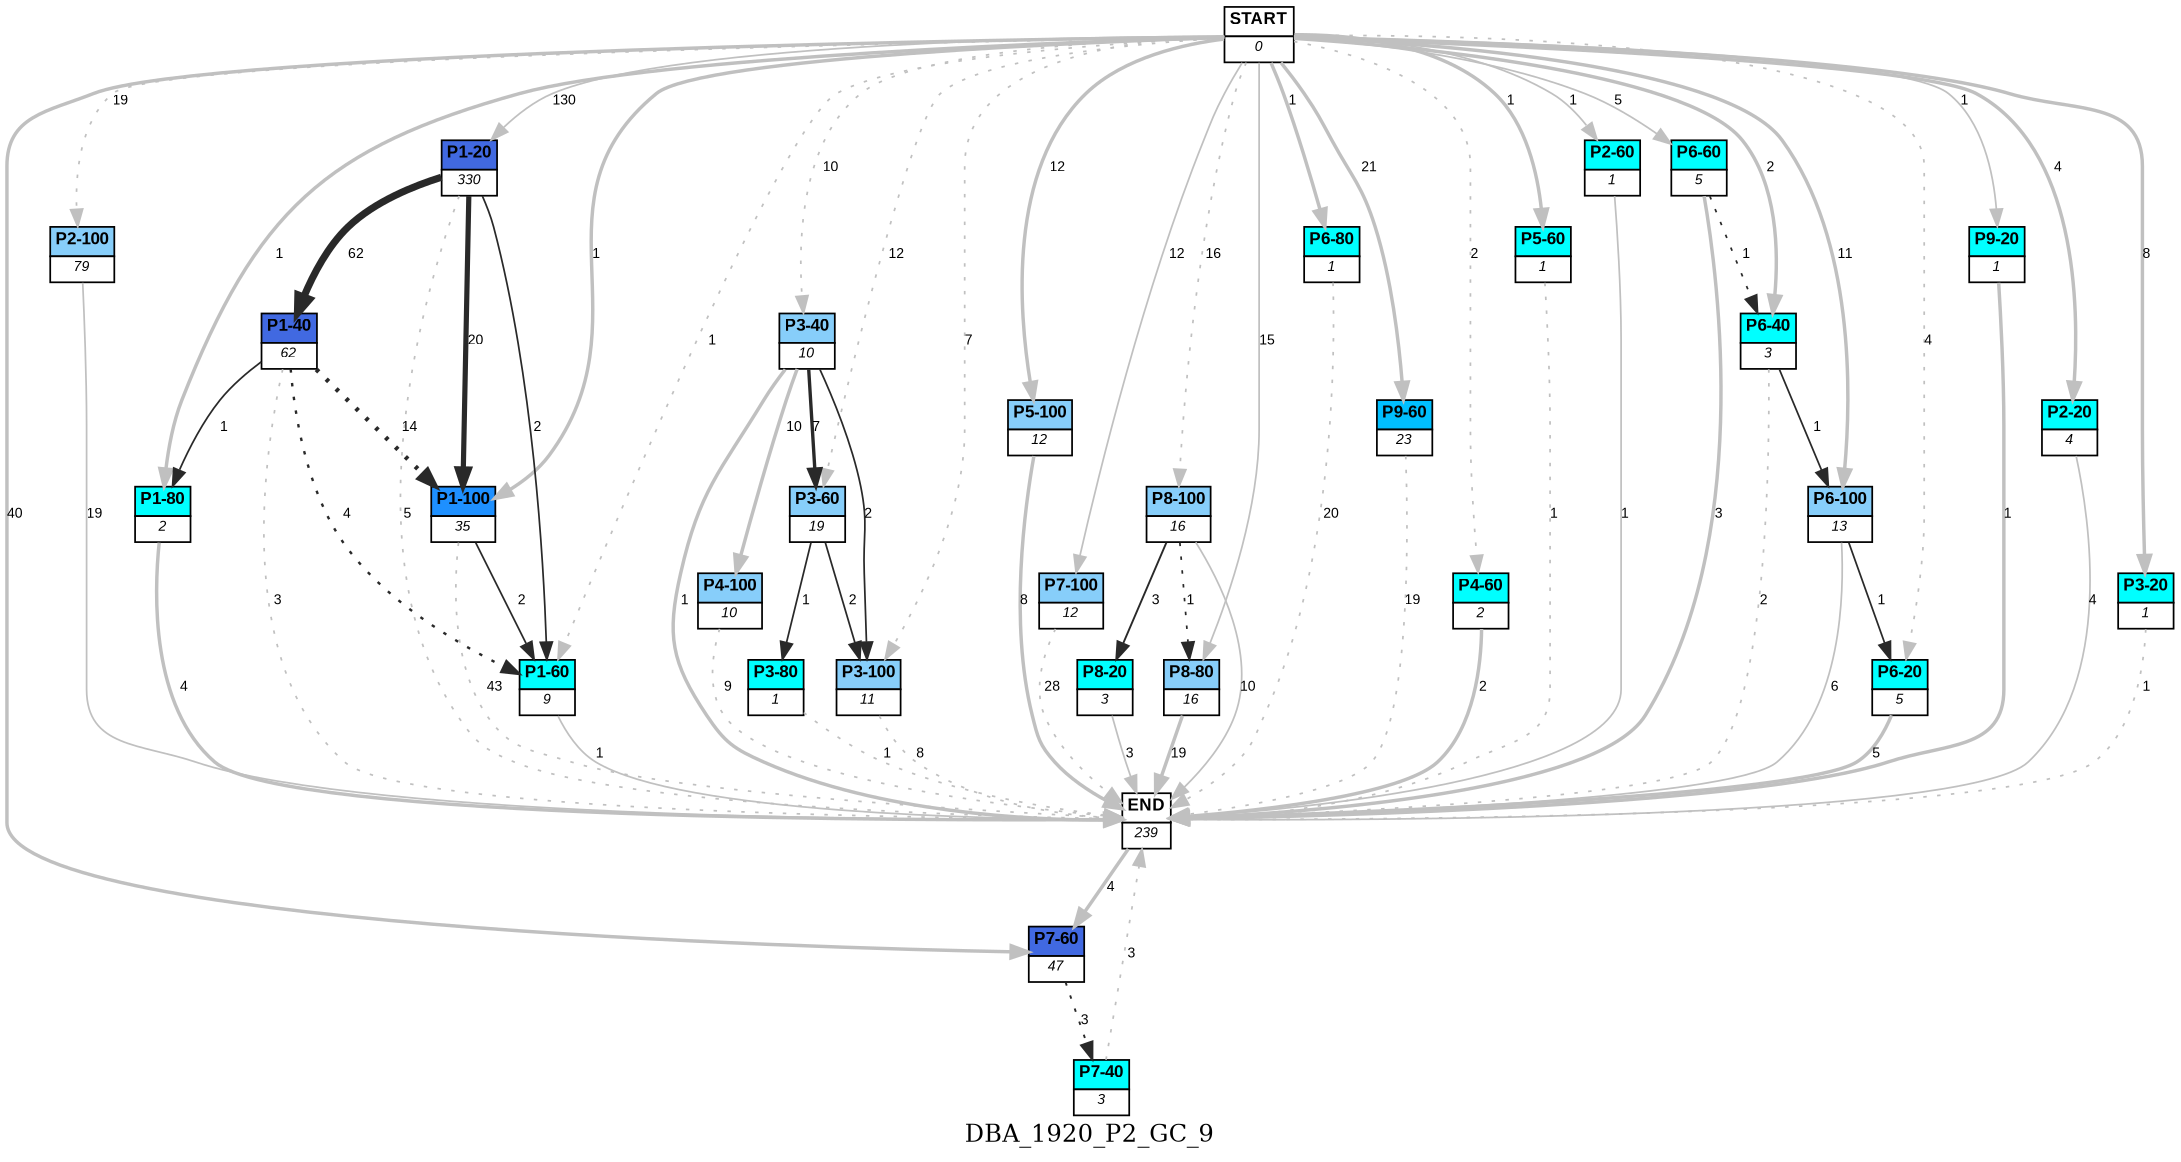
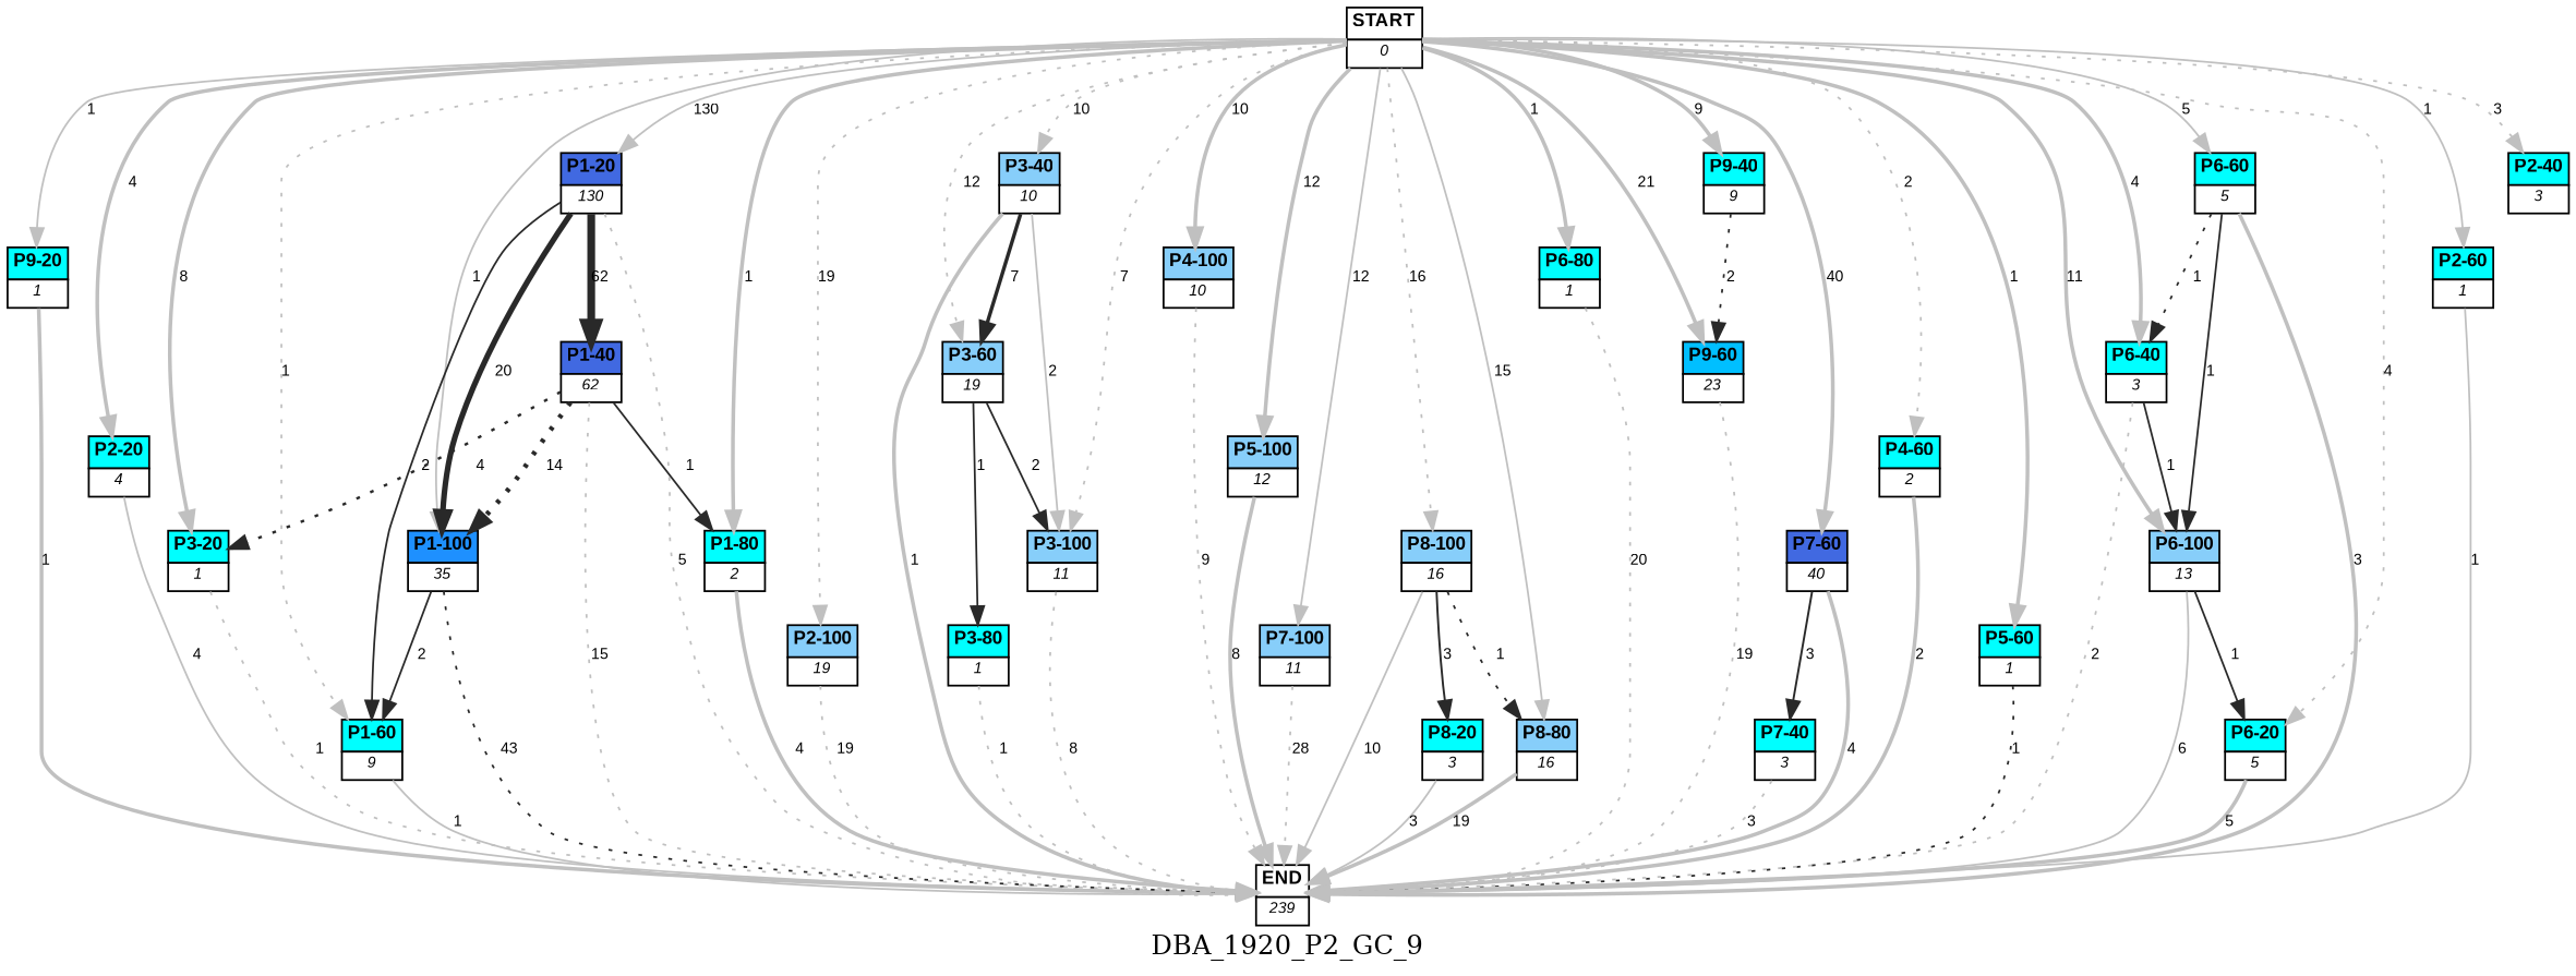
  digraph {
    label=DBA_1920_P2_GC_9
    node [shape=plain]
    edge [color=grey fontname=Arial fontsize=8 labelfloat=false style=bold]
    n1 [label=<<table border="0" cellborder="1" cellspacing="0"><tr><td bgcolor="white"><FONT face="Arial" POINT-SIZE="10"><b>START</b></FONT></td></tr><tr><td bgcolor="white"><FONT face="Arial" POINT-SIZE="8"><i>0</i></FONT></td></tr></table>>]
-   n2 [label=<<table border="0" cellborder="1" cellspacing="0"><tr><td bgcolor="royalblue"><FONT face="Arial" POINT-SIZE="10"><b>P1-20</b></FONT></td></tr><tr><td bgcolor="white"><FONT face="Arial" POINT-SIZE="8"><i>330</i></FONT></td></tr></table>>]
+   n2 [label=<<table border="0" cellborder="1" cellspacing="0"><tr><td bgcolor="royalblue"><FONT face="Arial" POINT-SIZE="10"><b>P1-20</b></FONT></td></tr><tr><td bgcolor="white"><FONT face="Arial" POINT-SIZE="8"><i>130</i></FONT></td></tr></table>>]
    n3 [label=<<table border="0" cellborder="1" cellspacing="0"><tr><td bgcolor="aqua"><FONT face="Arial" POINT-SIZE="10"><b>P9-20</b></FONT></td></tr><tr><td bgcolor="white"><FONT face="Arial" POINT-SIZE="8"><i>1</i></FONT></td></tr></table>>]
    n4 [label=<<table border="0" cellborder="1" cellspacing="0"><tr><td bgcolor="aqua"><FONT face="Arial" POINT-SIZE="10"><b>P2-20</b></FONT></td></tr><tr><td bgcolor="white"><FONT face="Arial" POINT-SIZE="8"><i>4</i></FONT></td></tr></table>>]
    n5 [label=<<table border="0" cellborder="1" cellspacing="0"><tr><td bgcolor="aqua"><FONT face="Arial" POINT-SIZE="10"><b>P3-20</b></FONT></td></tr><tr><td bgcolor="white"><FONT face="Arial" POINT-SIZE="8"><i>1</i></FONT></td></tr></table>>]
    n6 [label=<<table border="0" cellborder="1" cellspacing="0"><tr><td bgcolor="aqua"><FONT face="Arial" POINT-SIZE="10"><b>P1-60</b></FONT></td></tr><tr><td bgcolor="white"><FONT face="Arial" POINT-SIZE="8"><i>9</i></FONT></td></tr></table>>]
+   n7 [label=<<table border="0" cellborder="1" cellspacing="0"><tr><td bgcolor="aqua"><FONT face="Arial" POINT-SIZE="10"><b>P2-40</b></FONT></td></tr><tr><td bgcolor="white"><FONT face="Arial" POINT-SIZE="8"><i>3</i></FONT></td></tr></table>>]
    n8 [label=<<table border="0" cellborder="1" cellspacing="0"><tr><td bgcolor="aqua"><FONT face="Arial" POINT-SIZE="10"><b>P1-80</b></FONT></td></tr><tr><td bgcolor="white"><FONT face="Arial" POINT-SIZE="8"><i>2</i></FONT></td></tr></table>>]
    n9 [label=<<table border="0" cellborder="1" cellspacing="0"><tr><td bgcolor="dodgerblue"><FONT face="Arial" POINT-SIZE="10"><b>P1-100</b></FONT></td></tr><tr><td bgcolor="white"><FONT face="Arial" POINT-SIZE="8"><i>35</i></FONT></td></tr></table>>]
-   n10 [label=<<table border="0" cellborder="1" cellspacing="0"><tr><td bgcolor="lightskyblue"><FONT face="Arial" POINT-SIZE="10"><b>P2-100</b></FONT></td></tr><tr><td bgcolor="white"><FONT face="Arial" POINT-SIZE="8"><i>79</i></FONT></td></tr></table>>]
+   n10 [label=<<table border="0" cellborder="1" cellspacing="0"><tr><td bgcolor="lightskyblue"><FONT face="Arial" POINT-SIZE="10"><b>P2-100</b></FONT></td></tr><tr><td bgcolor="white"><FONT face="Arial" POINT-SIZE="8"><i>19</i></FONT></td></tr></table>>]
    n11 [label=<<table border="0" cellborder="1" cellspacing="0"><tr><td bgcolor="lightskyblue"><FONT face="Arial" POINT-SIZE="10"><b>P3-40</b></FONT></td></tr><tr><td bgcolor="white"><FONT face="Arial" POINT-SIZE="8"><i>10</i></FONT></td></tr></table>>]
    n12 [label=<<table border="0" cellborder="1" cellspacing="0"><tr><td bgcolor="lightskyblue"><FONT face="Arial" POINT-SIZE="10"><b>P3-60</b></FONT></td></tr><tr><td bgcolor="white"><FONT face="Arial" POINT-SIZE="8"><i>19</i></FONT></td></tr></table>>]
    n13 [label=<<table border="0" cellborder="1" cellspacing="0"><tr><td bgcolor="lightskyblue"><FONT face="Arial" POINT-SIZE="10"><b>P3-100</b></FONT></td></tr><tr><td bgcolor="white"><FONT face="Arial" POINT-SIZE="8"><i>11</i></FONT></td></tr></table>>]
    n14 [label=<<table border="0" cellborder="1" cellspacing="0"><tr><td bgcolor="lightskyblue"><FONT face="Arial" POINT-SIZE="10"><b>P4-100</b></FONT></td></tr><tr><td bgcolor="white"><FONT face="Arial" POINT-SIZE="8"><i>10</i></FONT></td></tr></table>>]
    n15 [label=<<table border="0" cellborder="1" cellspacing="0"><tr><td bgcolor="lightskyblue"><FONT face="Arial" POINT-SIZE="10"><b>P5-100</b></FONT></td></tr><tr><td bgcolor="white"><FONT face="Arial" POINT-SIZE="8"><i>12</i></FONT></td></tr></table>>]
-   n16 [label=<<table border="0" cellborder="1" cellspacing="0"><tr><td bgcolor="lightskyblue"><FONT face="Arial" POINT-SIZE="10"><b>P7-100</b></FONT></td></tr><tr><td bgcolor="white"><FONT face="Arial" POINT-SIZE="8"><i>12</i></FONT></td></tr></table>>]
+   n16 [label=<<table border="0" cellborder="1" cellspacing="0"><tr><td bgcolor="lightskyblue"><FONT face="Arial" POINT-SIZE="10"><b>P7-100</b></FONT></td></tr><tr><td bgcolor="white"><FONT face="Arial" POINT-SIZE="8"><i>11</i></FONT></td></tr></table>>]
    n17 [label=<<table border="0" cellborder="1" cellspacing="0"><tr><td bgcolor="lightskyblue"><FONT face="Arial" POINT-SIZE="10"><b>P8-80</b></FONT></td></tr><tr><td bgcolor="white"><FONT face="Arial" POINT-SIZE="8"><i>16</i></FONT></td></tr></table>>]
    n18 [label=<<table border="0" cellborder="1" cellspacing="0"><tr><td bgcolor="aqua"><FONT face="Arial" POINT-SIZE="10"><b>P6-80</b></FONT></td></tr><tr><td bgcolor="white"><FONT face="Arial" POINT-SIZE="8"><i>1</i></FONT></td></tr></table>>]
    n19 [label=<<table border="0" cellborder="1" cellspacing="0"><tr><td bgcolor="deepskyblue"><FONT face="Arial" POINT-SIZE="10"><b>P9-60</b></FONT></td></tr><tr><td bgcolor="white"><FONT face="Arial" POINT-SIZE="8"><i>23</i></FONT></td></tr></table>>]
-   n20 [label=<<table border="0" cellborder="1" cellspacing="0"><tr><td bgcolor="royalblue"><FONT face="Arial" POINT-SIZE="10"><b>P7-60</b></FONT></td></tr><tr><td bgcolor="white"><FONT face="Arial" POINT-SIZE="8"><i>47</i></FONT></td></tr></table>>]
+   n20 [label=<<table border="0" cellborder="1" cellspacing="0"><tr><td bgcolor="royalblue"><FONT face="Arial" POINT-SIZE="10"><b>P7-60</b></FONT></td></tr><tr><td bgcolor="white"><FONT face="Arial" POINT-SIZE="8"><i>40</i></FONT></td></tr></table>>]
    n21 [label=<<table border="0" cellborder="1" cellspacing="0"><tr><td bgcolor="aqua"><FONT face="Arial" POINT-SIZE="10"><b>P4-60</b></FONT></td></tr><tr><td bgcolor="white"><FONT face="Arial" POINT-SIZE="8"><i>2</i></FONT></td></tr></table>>]
    n22 [label=<<table border="0" cellborder="1" cellspacing="0"><tr><td bgcolor="aqua"><FONT face="Arial" POINT-SIZE="10"><b>P5-60</b></FONT></td></tr><tr><td bgcolor="white"><FONT face="Arial" POINT-SIZE="8"><i>1</i></FONT></td></tr></table>>]
    n23 [label=<<table border="0" cellborder="1" cellspacing="0"><tr><td bgcolor="aqua"><FONT face="Arial" POINT-SIZE="10"><b>P6-60</b></FONT></td></tr><tr><td bgcolor="white"><FONT face="Arial" POINT-SIZE="8"><i>5</i></FONT></td></tr></table>>]
    n24 [label=<<table border="0" cellborder="1" cellspacing="0"><tr><td bgcolor="aqua"><FONT face="Arial" POINT-SIZE="10"><b>P2-60</b></FONT></td></tr><tr><td bgcolor="white"><FONT face="Arial" POINT-SIZE="8"><i>1</i></FONT></td></tr></table>>]
    n25 [label=<<table border="0" cellborder="1" cellspacing="0"><tr><td bgcolor="aqua"><FONT face="Arial" POINT-SIZE="10"><b>P6-40</b></FONT></td></tr><tr><td bgcolor="white"><FONT face="Arial" POINT-SIZE="8"><i>3</i></FONT></td></tr></table>>]
    n26 [label=<<table border="0" cellborder="1" cellspacing="0"><tr><td bgcolor="lightskyblue"><FONT face="Arial" POINT-SIZE="10"><b>P6-100</b></FONT></td></tr><tr><td bgcolor="white"><FONT face="Arial" POINT-SIZE="8"><i>13</i></FONT></td></tr></table>>]
    n27 [label=<<table border="0" cellborder="1" cellspacing="0"><tr><td bgcolor="aqua"><FONT face="Arial" POINT-SIZE="10"><b>P6-20</b></FONT></td></tr><tr><td bgcolor="white"><FONT face="Arial" POINT-SIZE="8"><i>5</i></FONT></td></tr></table>>]
    n28 [label=<<table border="0" cellborder="1" cellspacing="0"><tr><td bgcolor="lightskyblue"><FONT face="Arial" POINT-SIZE="10"><b>P8-100</b></FONT></td></tr><tr><td bgcolor="white"><FONT face="Arial" POINT-SIZE="8"><i>16</i></FONT></td></tr></table>>]
+   n29 [label=<<table border="0" cellborder="1" cellspacing="0"><tr><td bgcolor="aqua"><FONT face="Arial" POINT-SIZE="10"><b>P9-40</b></FONT></td></tr><tr><td bgcolor="white"><FONT face="Arial" POINT-SIZE="8"><i>9</i></FONT></td></tr></table>>]
    n30 [label=<<table border="0" cellborder="1" cellspacing="0"><tr><td bgcolor="royalblue"><FONT face="Arial" POINT-SIZE="10"><b>P1-40</b></FONT></td></tr><tr><td bgcolor="white"><FONT face="Arial" POINT-SIZE="8"><i>62</i></FONT></td></tr></table>>]
    n31 [label=<<table border="0" cellborder="1" cellspacing="0"><tr><td bgcolor="white"><FONT face="Arial" POINT-SIZE="10"><b>END</b></FONT></td></tr><tr><td bgcolor="white"><FONT face="Arial" POINT-SIZE="8"><i>239</i></FONT></td></tr></table>>]
    n32 [label=<<table border="0" cellborder="1" cellspacing="0"><tr><td bgcolor="aqua"><FONT face="Arial" POINT-SIZE="10"><b>P3-80</b></FONT></td></tr><tr><td bgcolor="white"><FONT face="Arial" POINT-SIZE="8"><i>1</i></FONT></td></tr></table>>]
    n33 [label=<<table border="0" cellborder="1" cellspacing="0"><tr><td bgcolor="aqua"><FONT face="Arial" POINT-SIZE="10"><b>P7-40</b></FONT></td></tr><tr><td bgcolor="white"><FONT face="Arial" POINT-SIZE="8"><i>3</i></FONT></td></tr></table>>]
    n34 [label=<<table border="0" cellborder="1" cellspacing="0"><tr><td bgcolor="aqua"><FONT face="Arial" POINT-SIZE="10"><b>P8-20</b></FONT></td></tr><tr><td bgcolor="white"><FONT face="Arial" POINT-SIZE="8"><i>3</i></FONT></td></tr></table>>]
    n1 -> n2 [label=130 style=solid]
    n1 -> n3 [label=1 style=solid]
    n1 -> n4 [label=4]
    n1 -> n5 [label=8]
    n1 -> n6 [label=1 style=dotted]
+   n1 -> n7 [label=3 style=dotted]
    n1 -> n8 [label=1]
-   n1 -> n9 [label=1]
+   n1 -> n9 [label=1 style=solid]
    n1 -> n10 [label=19 style=dotted]
    n1 -> n11 [label=10 style=dotted]
    n1 -> n12 [label=12 style=dotted]
    n1 -> n13 [label=7 style=dotted]
-   n11 -> n14 [label=10]
+   n1 -> n14 [label=10]
    n1 -> n15 [label=12]
    n1 -> n16 [label=12 style=solid]
    n1 -> n17 [label=15 style=solid]
    n1 -> n18 [label=1]
    n1 -> n19 [label=21]
    n1 -> n20 [label=40]
    n1 -> n21 [label=2 style=dotted]
    n1 -> n22 [label=1]
    n1 -> n23 [label=5 style=solid]
    n1 -> n24 [label=1 style=solid]
-   n1 -> n25 [label=2]
+   n1 -> n25 [label=4]
    n1 -> n26 [label=11]
    n1 -> n27 [label=4 style=dotted]
    n1 -> n28 [label=16 style=dotted]
+   n1 -> n29 [label=9]
    n2 -> n6 [color=grey16 label=2 penwidth=1 style=solid]
    n2 -> n9 [color=grey16 label=20 penwidth=2.99573227355399]
    n2 -> n30 [color=grey16 label=62 penwidth=4.12713438504509 style=solid]
    n2 -> n31 [label=5 style=dotted]
    n3 -> n31 [label=1]
    n4 -> n31 [label=4 style=solid]
    n5 -> n31 [label=1 style=dotted]
    n6 -> n31 [label=1 style=solid]
    n8 -> n31 [label=4]
    n9 -> n6 [color=grey16 label=2 penwidth=1 style=solid]
-   n9 -> n31 [label=43 style=dotted]
-   n10 -> n31 [label=19 style=solid]
+   n9 -> n31 [color=grey16 label=43 style=dotted]
+   n10 -> n31 [label=19 style=dotted]
    n11 -> n12 [color=grey16 label=7 penwidth=1.94591014905531]
-   n11 -> n13 [color=grey16 label=2 penwidth=1]
+   n11 -> n13 [label=2 penwidth=1]
    n11 -> n31 [label=1]
    n12 -> n13 [color=grey16 label=2 penwidth=1 style=solid]
    n12 -> n32 [color=grey16 label=1 penwidth=1 style=solid]
    n13 -> n31 [label=8 style=dotted]
    n14 -> n31 [label=9 style=dotted]
    n15 -> n31 [label=8]
    n16 -> n31 [label=28 style=dotted]
    n17 -> n31 [label=19]
    n18 -> n31 [label=20 style=dotted]
    n19 -> n31 [label=19 style=dotted]
-   n31 -> n20 [label=4]
-   n20 -> n33 [color=grey16 label=3 penwidth=1.09861228866811 style=dotted]
+   n20 -> n31 [label=4]
+   n20 -> n33 [color=grey16 label=3 penwidth=1.09861228866811]
    n21 -> n31 [label=2]
-   n22 -> n31 [label=1 style=dotted]
+   n22 -> n31 [color=grey16 label=1 style=dotted]
    n23 -> n25 [color=grey16 label=1 penwidth=1 style=dotted]
+   n23 -> n26 [color=grey16 label=1 penwidth=1]
    n23 -> n31 [label=3]
    n24 -> n31 [label=1 style=solid]
    n25 -> n26 [color=grey16 label=1 penwidth=1]
    n25 -> n31 [label=2 style=dotted]
    n26 -> n27 [color=grey16 label=1 penwidth=1]
    n26 -> n31 [label=6 style=solid]
    n27 -> n31 [label=5]
    n28 -> n17 [color=grey16 label=1 penwidth=1 style=dotted]
    n28 -> n31 [label=10 style=solid]
    n28 -> n34 [color=grey16 label=3 penwidth=1.09861228866811]
-   n30 -> n6 [color=grey16 label=4 penwidth=1.38629436111989 style=dotted]
+   n29 -> n19 [color=grey16 label=2 penwidth=1 style=dotted]
+   n30 -> n5 [color=grey16 label=4 penwidth=1.38629436111989 style=dotted]
    n30 -> n8 [color=grey16 label=1 penwidth=1]
    n30 -> n9 [color=grey16 label=14 penwidth=2.63905732961526 style=dotted]
-   n30 -> n31 [label=3 style=dotted]
+   n30 -> n31 [label=15 style=dotted]
    n32 -> n31 [label=1 style=dotted]
    n33 -> n31 [label=3 style=dotted]
    n34 -> n31 [label=3 style=solid]
  }
